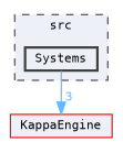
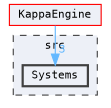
  digraph {
    compound=true
    fontname="DejaVu Sans Mono"
    node [fillcolor="#edf0f7" fontname="DejaVu Sans Mono" fontsize=10 shape=box]
    n1 [color=grey25 height=0.2 label=Systems style="filled,bold" width=0.4]
    n2 [color=red height=0.2 label=KappaEngine style=filled width=0.4]
    subgraph cluster_1 {
      bgcolor="#edf0f7"
      fontsize=10
      label=src
      pencolor=grey25
      style="filled,dashed"
      n1
    }
-   n1 -> n2 [color=steelblue1 fontcolor=steelblue1 fontname="DejaVu Sans Mono" fontsize=10 headlabel=3 labeldistance=1.5 labelfontname=Helvetica labelfontsize=10]
+   n2 -> n1 [color=steelblue1 fontcolor=steelblue1 fontname="DejaVu Sans Mono" fontsize=10 headlabel=3 labeldistance=1.5 labelfontname=Helvetica labelfontsize=10]
  }
